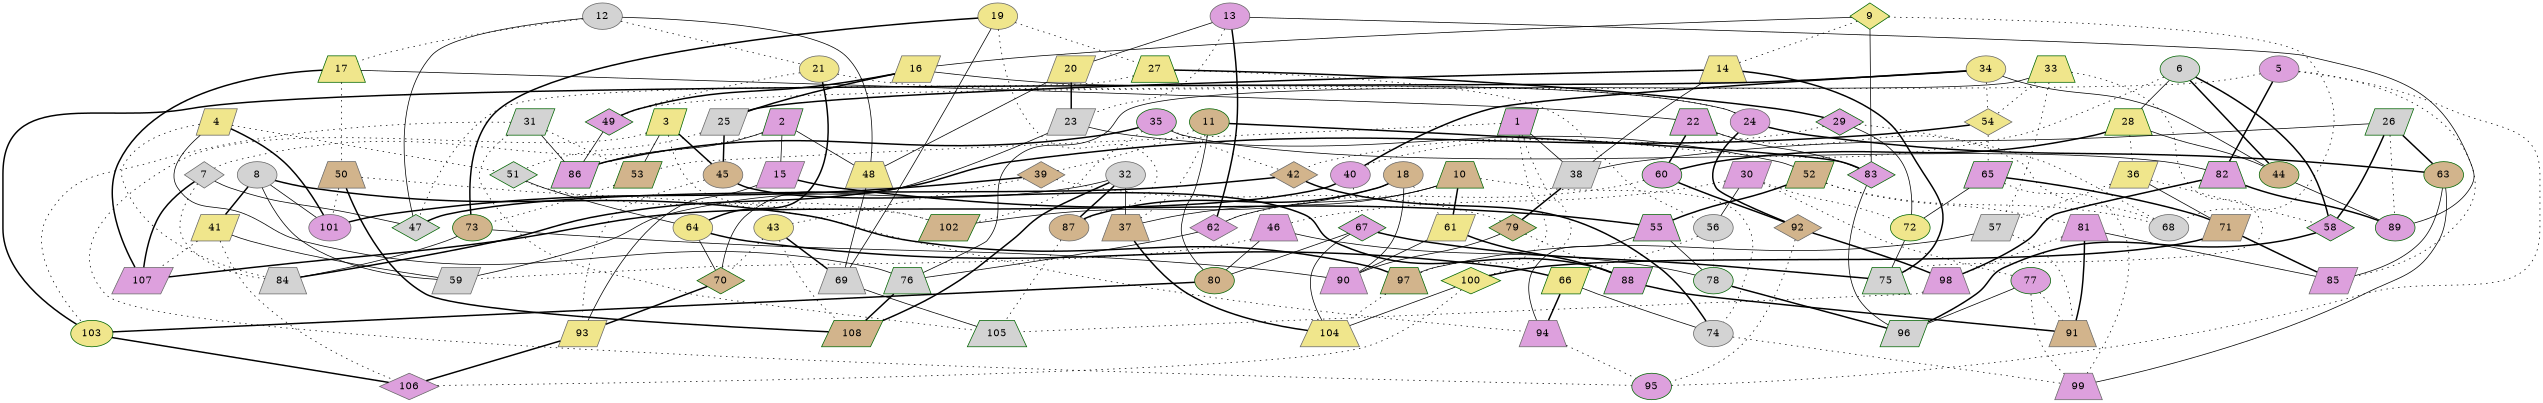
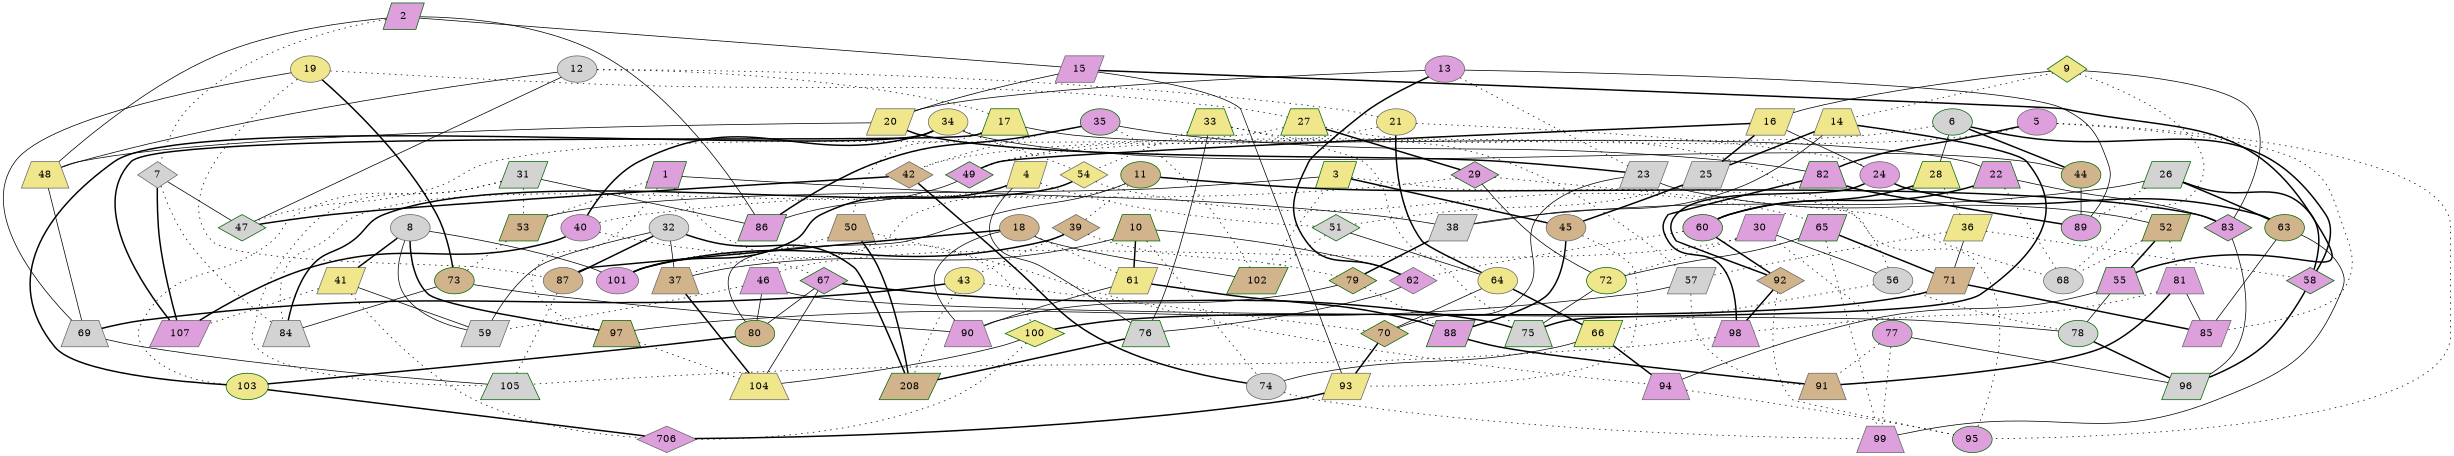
  graph {
    node [color=gray40 fillcolor=plum shape=ellipse style=filled]
    edge [style=dotted]
    1 [color=darkgreen shape=parallelogram]
    38 [fillcolor=lightgrey shape=parallelogram]
    53 [color=darkgreen fillcolor=tan shape=parallelogram]
    97 [color=darkgreen fillcolor=tan shape=trapezium]
    100 [color=darkgreen fillcolor=khaki shape=diamond]
    79 [color=darkgreen fillcolor=tan shape=diamond]
    73 [color=darkgreen fillcolor=tan]
    104 [fillcolor=khaki shape=trapezium]
-   106 [shape=diamond]
+   106 [shape=diamond label=706]
    2 [color=darkgreen shape=parallelogram]
    7 [fillcolor=lightgrey shape=diamond]
    15 [shape=parallelogram]
    48 [fillcolor=khaki shape=trapezium]
    86 [color=darkgreen shape=parallelogram]
    84 [fillcolor=lightgrey shape=trapezium]
    47 [color=darkgreen fillcolor=lightgrey shape=diamond]
    107 [shape=parallelogram]
    20 [fillcolor=khaki shape=parallelogram]
    55 [color=darkgreen shape=trapezium]
    93 [fillcolor=khaki shape=parallelogram]
    69 [fillcolor=lightgrey shape=trapezium]
    3 [color=darkgreen fillcolor=khaki shape=parallelogram]
    45 [fillcolor=tan]
    95 [color=darkgreen]
    102 [color=darkgreen fillcolor=tan shape=parallelogram]
    88 [color=darkgreen shape=parallelogram]
    4 [fillcolor=khaki shape=parallelogram]
    51 [color=darkgreen fillcolor=lightgrey shape=diamond]
    76 [color=darkgreen fillcolor=lightgrey shape=trapezium]
    101
    64 [fillcolor=khaki]
-   108 [color=darkgreen fillcolor=tan shape=parallelogram]
+   108 [color=darkgreen fillcolor=tan shape=parallelogram label=208]
    5
    49 [color=darkgreen shape=diamond]
    82 [color=darkgreen shape=trapezium]
    85 [shape=parallelogram]
    89 [color=darkgreen]
    98 [shape=trapezium]
    6 [color=darkgreen fillcolor=lightgrey]
    28 [color=darkgreen fillcolor=khaki shape=trapezium]
    42 [fillcolor=tan shape=diamond]
    44 [color=darkgreen fillcolor=tan]
    58 [color=darkgreen shape=diamond]
    60 [color=darkgreen]
    36 [fillcolor=khaki shape=parallelogram]
    74 [fillcolor=lightgrey]
    96 [color=darkgreen fillcolor=lightgrey shape=parallelogram]
    8 [fillcolor=lightgrey]
    41 [fillcolor=khaki shape=parallelogram]
    59 [fillcolor=lightgrey shape=parallelogram]
    9 [color=darkgreen fillcolor=khaki shape=diamond]
    14 [fillcolor=khaki shape=trapezium]
    16 [fillcolor=khaki shape=parallelogram]
    68 [fillcolor=lightgrey]
    83 [color=darkgreen shape=diamond]
    25 [fillcolor=lightgrey shape=parallelogram]
    75 [color=darkgreen fillcolor=lightgrey shape=trapezium]
    24
    10 [color=darkgreen fillcolor=tan shape=trapezium]
    37 [fillcolor=tan shape=trapezium]
    61 [fillcolor=khaki shape=parallelogram]
    62 [shape=diamond]
    90 [shape=trapezium]
    99 [shape=trapezium]
    11 [color=darkgreen fillcolor=tan]
    39 [fillcolor=tan shape=diamond]
    80 [color=darkgreen fillcolor=tan]
    43 [fillcolor=khaki]
    103 [color=darkgreen fillcolor=khaki]
    12 [fillcolor=lightgrey]
    17 [color=darkgreen fillcolor=khaki shape=trapezium]
    21 [fillcolor=khaki]
    22 [color=darkgreen shape=trapezium]
    50 [fillcolor=tan shape=trapezium]
    13
    23 [fillcolor=lightgrey shape=parallelogram]
    52 [color=darkgreen fillcolor=tan shape=parallelogram]
    70 [color=darkgreen fillcolor=tan shape=diamond]
    78 [color=darkgreen fillcolor=lightgrey]
    94 [shape=trapezium]
    63 [color=darkgreen fillcolor=tan]
    92 [fillcolor=tan shape=diamond]
    18 [fillcolor=tan]
    87 [fillcolor=tan]
    105 [color=darkgreen fillcolor=lightgrey shape=trapezium]
    19 [fillcolor=khaki]
    27 [color=darkgreen fillcolor=khaki shape=trapezium]
    29 [color=darkgreen shape=diamond]
    56 [fillcolor=lightgrey]
    66 [color=darkgreen fillcolor=khaki shape=parallelogram]
    81 [shape=trapezium]
    26 [color=darkgreen fillcolor=lightgrey shape=parallelogram]
    40
    72 [color=darkgreen fillcolor=khaki]
    57 [fillcolor=lightgrey shape=parallelogram]
    71 [fillcolor=tan shape=parallelogram]
    67 [color=darkgreen shape=diamond]
    30 [shape=parallelogram]
    46 [shape=trapezium]
    77 [color=darkgreen]
    91 [fillcolor=tan shape=trapezium]
    31 [color=darkgreen fillcolor=lightgrey shape=parallelogram]
    32 [fillcolor=lightgrey]
    33 [color=darkgreen fillcolor=khaki shape=trapezium]
    54 [fillcolor=khaki shape=diamond]
    65 [color=darkgreen shape=parallelogram]
    34 [fillcolor=khaki]
    35 [color=darkgreen]
    1 -- 38 [style=solid]
    1 -- 53
    1 -- 97
    1 -- 100
    38 -- 79 [style=bold]
    53 -- 73
    97 -- 104
    100 -- 104 [style=solid]
    100 -- 106
    79 -- 88
    79 -- 90 [style=solid]
    73 -- 84 [style=solid]
    73 -- 90 [style=solid]
    2 -- 7
    2 -- 15 [style=solid]
    2 -- 48 [style=solid]
    2 -- 86 [style=solid]
    7 -- 84
    7 -- 47 [style=solid]
    7 -- 107 [style=bold]
+   15 -- 20 [style=solid]
    15 -- 55 [style=bold]
    15 -- 93 [style=solid]
    48 -- 69 [style=solid]
    20 -- 48 [style=solid]
    20 -- 23 [style=bold]
    55 -- 78 [style=solid]
    55 -- 94 [style=solid]
    93 -- 106 [style=bold]
    69 -- 105 [style=solid]
    3 -- 53 [style=solid]
    3 -- 45 [style=bold]
    3 -- 95
    3 -- 102
    45 -- 93
    45 -- 88 [style=bold]
    88 -- 91 [style=bold]
    4 -- 84
    4 -- 51
    4 -- 76 [style=solid]
    4 -- 101 [style=bold]
    51 -- 102
    51 -- 64 [style=solid]
    76 -- 108 [style=bold]
    64 -- 70 [style=solid]
    64 -- 66 [style=bold]
    5 -- 95
    5 -- 49
    5 -- 82 [style=bold]
    5 -- 85
    49 -- 86 [style=solid]
    82 -- 89 [style=bold]
    82 -- 98 [style=bold]
    98 -- 105
    6 -- 28 [style=solid]
    6 -- 42
    6 -- 44 [style=bold]
    6 -- 58 [style=bold]
-   28 -- 44 [style=solid]
    28 -- 60 [style=bold]
    28 -- 36
    42 -- 47 [style=bold]
    42 -- 74 [style=bold]
    44 -- 89 [style=solid]
    58 -- 96 [style=bold]
    60 -- 62
    60 -- 92 [style=bold]
    36 -- 58
    36 -- 57
    36 -- 71 [style=solid]
    74 -- 99
    8 -- 97 [style=bold]
    8 -- 101 [style=solid]
    8 -- 41 [style=bold]
    8 -- 59 [style=solid]
    41 -- 106
    41 -- 107
    41 -- 59 [style=solid]
    9 -- 14
    9 -- 16 [style=solid]
    9 -- 68
    9 -- 83 [style=solid]
    14 -- 38 [style=solid]
    14 -- 25 [style=bold]
    14 -- 75 [style=bold]
    16 -- 49 [style=bold]
    16 -- 25 [style=bold]
    16 -- 24 [style=solid]
    83 -- 96 [style=solid]
    25 -- 45 [style=bold]
    25 -- 51
    24 -- 63 [style=bold]
    24 -- 92 [style=bold]
    10 -- 74
    10 -- 37 [style=solid]
    10 -- 61 [style=bold]
    10 -- 62 [style=solid]
    37 -- 104 [style=bold]
    61 -- 88 [style=bold]
    61 -- 90 [style=solid]
    62 -- 76 [style=solid]
    11 -- 83 [style=bold]
    11 -- 37
    11 -- 39
    11 -- 80 [style=solid]
    39 -- 79
    39 -- 101 [style=bold]
    39 -- 43
    80 -- 103 [style=bold]
    43 -- 69 [style=bold]
    43 -- 108
    43 -- 70
    103 -- 106 [style=bold]
    12 -- 48 [style=solid]
    12 -- 47 [style=solid]
    12 -- 17
    12 -- 21
    17 -- 107 [style=bold]
    17 -- 22 [style=solid]
    17 -- 50
    21 -- 64 [style=bold]
    21 -- 49
    21 -- 24
    22 -- 60 [style=bold]
    22 -- 68
    22 -- 83 [style=solid]
    50 -- 101
    50 -- 108 [style=bold]
    50 -- 94
    13 -- 20 [style=solid]
    13 -- 89 [style=solid]
    13 -- 62 [style=bold]
    13 -- 23
    23 -- 52 [style=solid]
    23 -- 70 [style=solid]
    52 -- 55 [style=bold]
    52 -- 68
    52 -- 81
    70 -- 93 [style=bold]
    78 -- 96 [style=bold]
    94 -- 95
    63 -- 85 [style=solid]
    63 -- 99 [style=solid]
    92 -- 95
    92 -- 98 [style=bold]
    18 -- 102 [style=solid]
    18 -- 61
    18 -- 90 [style=solid]
    18 -- 87 [style=bold]
    87 -- 105
    19 -- 73 [style=bold]
    19 -- 69 [style=solid]
    19 -- 87
    19 -- 27
    27 -- 47
    27 -- 29 [style=bold]
    27 -- 56
    29 -- 68
    29 -- 40
    29 -- 72 [style=solid]
    56 -- 78
    56 -- 66
    66 -- 74 [style=solid]
    66 -- 94 [style=bold]
    81 -- 85 [style=solid]
    81 -- 98
    81 -- 91 [style=bold]
    26 -- 38 [style=solid]
    26 -- 89
    26 -- 58 [style=bold]
    26 -- 63 [style=bold]
    40 -- 107 [style=bold]
    40 -- 67
    72 -- 75 [style=solid]
    57 -- 97 [style=solid]
    57 -- 91
    71 -- 100 [style=bold]
    71 -- 85 [style=bold]
    67 -- 104 [style=solid]
    67 -- 75 [style=bold]
    67 -- 80 [style=solid]
    30 -- 56 [style=solid]
    30 -- 72
    30 -- 46
    30 -- 77
    46 -- 59
    46 -- 80 [style=solid]
    46 -- 78 [style=solid]
    77 -- 96 [style=solid]
    77 -- 99
    77 -- 91
    31 -- 53
    31 -- 86 [style=solid]
    31 -- 103
    31 -- 105
    32 -- 108 [style=bold]
    32 -- 59 [style=solid]
    32 -- 37 [style=solid]
    32 -- 87 [style=bold]
    33 -- 76 [style=solid]
    33 -- 75
    33 -- 57
    33 -- 54
    54 -- 84 [style=bold]
    54 -- 65
    65 -- 99
    65 -- 72 [style=solid]
    65 -- 71 [style=bold]
    34 -- 44 [style=solid]
    34 -- 103 [style=bold]
    34 -- 40 [style=bold]
    34 -- 54
    35 -- 86 [style=bold]
    35 -- 102
    35 -- 82 [style=solid]
    35 -- 42
  }
